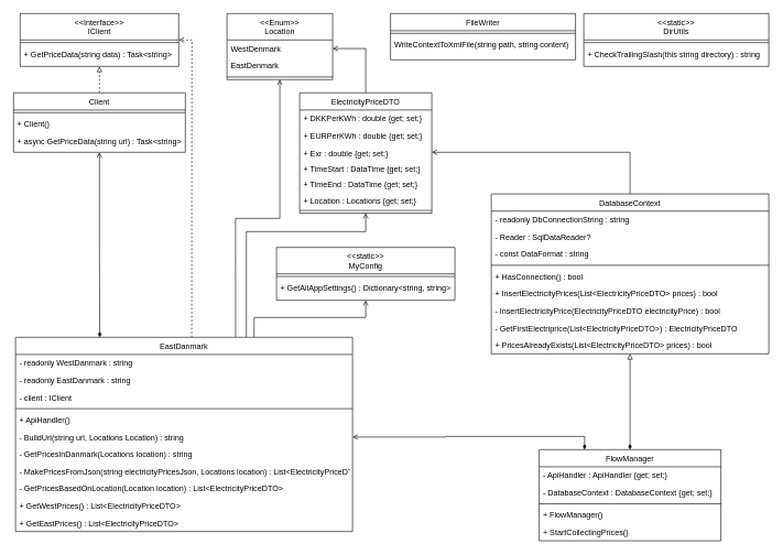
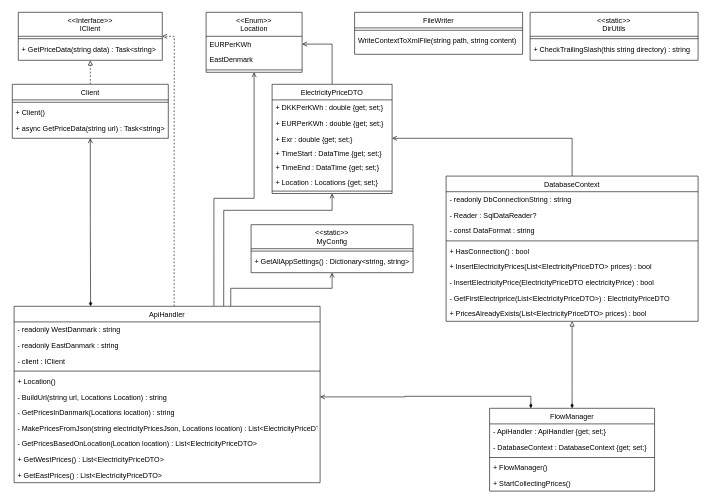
  <mxCell id="0" />
  <mxCell id="1" parent="0" />
  <mxCell id="2" style="edgeStyle=orthogonalEdgeStyle;rounded=0;orthogonalLoop=1;jettySize=auto;html=1;exitX=0.523;exitY=0.001;exitDx=0;exitDy=0;entryX=1;entryY=0.5;entryDx=0;entryDy=0;dashed=1;endArrow=open;endFill=0;endSize=6;exitPerimeter=0;" edge="1" parent="1" source="5" target="55"><mxGeometry relative="1" as="geometry" /></mxCell>
  <mxCell id="3" style="edgeStyle=orthogonalEdgeStyle;rounded=0;orthogonalLoop=1;jettySize=auto;html=1;entryX=0.5;entryY=1;entryDx=0;entryDy=0;startArrow=none;startFill=0;endArrow=open;endFill=0;endSize=6;exitX=0.685;exitY=-0.001;exitDx=0;exitDy=0;exitPerimeter=0;" edge="1" parent="1" source="5" target="18"><mxGeometry relative="1" as="geometry"><Array as="points"><mxPoint x="372" y="350" /><mxPoint x="553" y="350" /></Array></mxGeometry></mxCell>
  <mxCell id="4" style="edgeStyle=orthogonalEdgeStyle;rounded=0;orthogonalLoop=1;jettySize=auto;html=1;entryX=0.5;entryY=1;entryDx=0;entryDy=0;startArrow=none;startFill=0;endArrow=open;endFill=0;endSize=6;exitX=0.653;exitY=-0.002;exitDx=0;exitDy=0;exitPerimeter=0;" edge="1" parent="1" source="5" target="58"><mxGeometry relative="1" as="geometry"><mxPoint x="363" y="1110" as="sourcePoint" /><Array as="points"><mxPoint x="356" y="330" /><mxPoint x="423" y="330" /></Array></mxGeometry></mxCell>
- <mxCell id="5" value="EastDanmark" style="swimlane;fontStyle=0;align=center;verticalAlign=top;childLayout=stackLayout;horizontal=1;startSize=26;horizontalStack=0;resizeParent=1;resizeLast=0;collapsible=1;marginBottom=0;rounded=0;shadow=0;strokeWidth=1;" parent="1" vertex="1"><mxGeometry x="23" y="510" width="510" height="294" as="geometry"><mxRectangle x="230" y="140" width="160" height="26" as="alternateBounds" /></mxGeometry></mxCell>
+ <mxCell id="5" value="ApiHandler" style="swimlane;fontStyle=0;align=center;verticalAlign=top;childLayout=stackLayout;horizontal=1;startSize=26;horizontalStack=0;resizeParent=1;resizeLast=0;collapsible=1;marginBottom=0;rounded=0;shadow=0;strokeWidth=1;" parent="1" vertex="1"><mxGeometry x="23" y="510" width="510" height="294" as="geometry"><mxRectangle x="230" y="140" width="160" height="26" as="alternateBounds" /></mxGeometry></mxCell>
  <mxCell id="6" value="- readonly WestDanmark : string" style="text;align=left;verticalAlign=top;spacingLeft=4;spacingRight=4;overflow=hidden;rotatable=0;points=[[0,0.5],[1,0.5]];portConstraint=eastwest;" parent="5" vertex="1"><mxGeometry y="26" width="510" height="26" as="geometry" /></mxCell>
  <mxCell id="7" value="- readonly EastDanmark : string" style="text;align=left;verticalAlign=top;spacingLeft=4;spacingRight=4;overflow=hidden;rotatable=0;points=[[0,0.5],[1,0.5]];portConstraint=eastwest;rounded=0;shadow=0;html=0;" parent="5" vertex="1"><mxGeometry y="52" width="510" height="26" as="geometry" /></mxCell>
  <mxCell id="8" value="- client : IClient" style="text;align=left;verticalAlign=top;spacingLeft=4;spacingRight=4;overflow=hidden;rotatable=0;points=[[0,0.5],[1,0.5]];portConstraint=eastwest;rounded=0;shadow=0;html=0;" parent="5" vertex="1"><mxGeometry y="78" width="510" height="26" as="geometry" /></mxCell>
  <mxCell id="9" value="" style="line;html=1;strokeWidth=1;align=left;verticalAlign=middle;spacingTop=-1;spacingLeft=3;spacingRight=3;rotatable=0;labelPosition=right;points=[];portConstraint=eastwest;" parent="5" vertex="1"><mxGeometry y="104" width="510" height="8" as="geometry" /></mxCell>
- <mxCell id="10" value="+ ApiHandler()" style="text;align=left;verticalAlign=top;spacingLeft=4;spacingRight=4;overflow=hidden;rotatable=0;points=[[0,0.5],[1,0.5]];portConstraint=eastwest;" parent="5" vertex="1"><mxGeometry y="112" width="510" height="26" as="geometry" /></mxCell>
+ <mxCell id="10" value="+ Location()" style="text;align=left;verticalAlign=top;spacingLeft=4;spacingRight=4;overflow=hidden;rotatable=0;points=[[0,0.5],[1,0.5]];portConstraint=eastwest;" parent="5" vertex="1"><mxGeometry y="112" width="510" height="26" as="geometry" /></mxCell>
  <mxCell id="11" value="- BuildUrl(string url, Locations Location) : string" style="text;align=left;verticalAlign=top;spacingLeft=4;spacingRight=4;overflow=hidden;rotatable=0;points=[[0,0.5],[1,0.5]];portConstraint=eastwest;" vertex="1" parent="5"><mxGeometry y="138" width="510" height="26" as="geometry" /></mxCell>
  <mxCell id="12" value="- GetPricesInDanmark(Locations location) : string" style="text;align=left;verticalAlign=top;spacingLeft=4;spacingRight=4;overflow=hidden;rotatable=0;points=[[0,0.5],[1,0.5]];portConstraint=eastwest;" vertex="1" parent="5"><mxGeometry y="164" width="510" height="26" as="geometry" /></mxCell>
  <mxCell id="13" value="- MakePricesFromJson(string electricityPricesJson, Locations location) : List&lt;ElectricityPriceDTO&gt;" style="text;align=left;verticalAlign=top;spacingLeft=4;spacingRight=4;overflow=hidden;rotatable=0;points=[[0,0.5],[1,0.5]];portConstraint=eastwest;" vertex="1" parent="5"><mxGeometry y="190" width="510" height="26" as="geometry" /></mxCell>
  <mxCell id="14" value="- GetPricesBasedOnLocation(Location location) : List&lt;ElectricityPriceDTO&gt;" style="text;align=left;verticalAlign=top;spacingLeft=4;spacingRight=4;overflow=hidden;rotatable=0;points=[[0,0.5],[1,0.5]];portConstraint=eastwest;" vertex="1" parent="5"><mxGeometry y="216" width="510" height="26" as="geometry" /></mxCell>
  <mxCell id="15" value="+ GetWestPrices() : List&lt;ElectricityPriceDTO&gt;" style="text;align=left;verticalAlign=top;spacingLeft=4;spacingRight=4;overflow=hidden;rotatable=0;points=[[0,0.5],[1,0.5]];portConstraint=eastwest;" vertex="1" parent="5"><mxGeometry y="242" width="510" height="26" as="geometry" /></mxCell>
  <mxCell id="16" value="+ GetEastPrices() : List&lt;ElectricityPriceDTO&gt;" style="text;align=left;verticalAlign=top;spacingLeft=4;spacingRight=4;overflow=hidden;rotatable=0;points=[[0,0.5],[1,0.5]];portConstraint=eastwest;" vertex="1" parent="5"><mxGeometry y="268" width="510" height="26" as="geometry" /></mxCell>
  <mxCell id="17" style="edgeStyle=orthogonalEdgeStyle;rounded=0;orthogonalLoop=1;jettySize=auto;html=1;entryX=1;entryY=0.5;entryDx=0;entryDy=0;startArrow=none;startFill=0;endArrow=open;endFill=0;endSize=6;" edge="1" parent="1" source="18" target="59"><mxGeometry relative="1" as="geometry" /></mxCell>
  <mxCell id="18" value="ElectricityPriceDTO" style="swimlane;fontStyle=0;align=center;verticalAlign=top;childLayout=stackLayout;horizontal=1;startSize=26;horizontalStack=0;resizeParent=1;resizeLast=0;collapsible=1;marginBottom=0;rounded=0;shadow=0;strokeWidth=1;" vertex="1" parent="1"><mxGeometry x="453" y="140" width="200" height="182" as="geometry"><mxRectangle x="230" y="140" width="160" height="26" as="alternateBounds" /></mxGeometry></mxCell>
  <mxCell id="19" value="+ DKKPerKWh : double {get; set;}" style="text;align=left;verticalAlign=top;spacingLeft=4;spacingRight=4;overflow=hidden;rotatable=0;points=[[0,0.5],[1,0.5]];portConstraint=eastwest;" vertex="1" parent="18"><mxGeometry y="26" width="200" height="26" as="geometry" /></mxCell>
  <mxCell id="20" value="+ EURPerKWh : double {get; set;}" style="text;align=left;verticalAlign=top;spacingLeft=4;spacingRight=4;overflow=hidden;rotatable=0;points=[[0,0.5],[1,0.5]];portConstraint=eastwest;rounded=0;shadow=0;html=0;" vertex="1" parent="18"><mxGeometry y="52" width="200" height="26" as="geometry" /></mxCell>
  <mxCell id="21" value="+ Exr : double {get; set;}" style="text;align=left;verticalAlign=top;spacingLeft=4;spacingRight=4;overflow=hidden;rotatable=0;points=[[0,0.5],[1,0.5]];portConstraint=eastwest;rounded=0;shadow=0;html=0;" vertex="1" parent="18"><mxGeometry y="78" width="200" height="24" as="geometry" /></mxCell>
  <mxCell id="22" value="+ TimeStart : DataTime {get; set;}" style="text;align=left;verticalAlign=top;spacingLeft=4;spacingRight=4;overflow=hidden;rotatable=0;points=[[0,0.5],[1,0.5]];portConstraint=eastwest;rounded=0;shadow=0;html=0;" vertex="1" parent="18"><mxGeometry y="102" width="200" height="24" as="geometry" /></mxCell>
  <mxCell id="23" value="+ TimeEnd : DataTime {get; set;}" style="text;align=left;verticalAlign=top;spacingLeft=4;spacingRight=4;overflow=hidden;rotatable=0;points=[[0,0.5],[1,0.5]];portConstraint=eastwest;rounded=0;shadow=0;html=0;" vertex="1" parent="18"><mxGeometry y="126" width="200" height="24" as="geometry" /></mxCell>
  <mxCell id="24" value="+ Location : Locations {get; set;}" style="text;align=left;verticalAlign=top;spacingLeft=4;spacingRight=4;overflow=hidden;rotatable=0;points=[[0,0.5],[1,0.5]];portConstraint=eastwest;rounded=0;shadow=0;html=0;" vertex="1" parent="18"><mxGeometry y="150" width="200" height="24" as="geometry" /></mxCell>
  <mxCell id="25" value="" style="line;html=1;strokeWidth=1;align=left;verticalAlign=middle;spacingTop=-1;spacingLeft=3;spacingRight=3;rotatable=0;labelPosition=right;points=[];portConstraint=eastwest;" vertex="1" parent="18"><mxGeometry y="174" width="200" height="8" as="geometry" /></mxCell>
  <mxCell id="26" style="edgeStyle=orthogonalEdgeStyle;rounded=0;orthogonalLoop=1;jettySize=auto;html=1;entryX=1;entryY=0.5;entryDx=0;entryDy=0;startArrow=none;startFill=0;endArrow=open;endFill=0;endSize=6;" edge="1" parent="1" source="27" target="21"><mxGeometry relative="1" as="geometry" /></mxCell>
  <mxCell id="27" value="DatabaseContext" style="swimlane;fontStyle=0;align=center;verticalAlign=top;childLayout=stackLayout;horizontal=1;startSize=26;horizontalStack=0;resizeParent=1;resizeLast=0;collapsible=1;marginBottom=0;rounded=0;shadow=0;strokeWidth=1;" vertex="1" parent="1"><mxGeometry x="743" y="293" width="420" height="242" as="geometry"><mxRectangle x="230" y="140" width="160" height="26" as="alternateBounds" /></mxGeometry></mxCell>
  <mxCell id="28" value="- readonly DbConnectionString : string" style="text;align=left;verticalAlign=top;spacingLeft=4;spacingRight=4;overflow=hidden;rotatable=0;points=[[0,0.5],[1,0.5]];portConstraint=eastwest;" vertex="1" parent="27"><mxGeometry y="26" width="420" height="26" as="geometry" /></mxCell>
  <mxCell id="29" value="- Reader : SqlDataReader?" style="text;align=left;verticalAlign=top;spacingLeft=4;spacingRight=4;overflow=hidden;rotatable=0;points=[[0,0.5],[1,0.5]];portConstraint=eastwest;rounded=0;shadow=0;html=0;" vertex="1" parent="27"><mxGeometry y="52" width="420" height="26" as="geometry" /></mxCell>
  <mxCell id="30" value="- const DataFormat : string " style="text;align=left;verticalAlign=top;spacingLeft=4;spacingRight=4;overflow=hidden;rotatable=0;points=[[0,0.5],[1,0.5]];portConstraint=eastwest;rounded=0;shadow=0;html=0;" vertex="1" parent="27"><mxGeometry y="78" width="420" height="26" as="geometry" /></mxCell>
  <mxCell id="31" value="" style="line;html=1;strokeWidth=1;align=left;verticalAlign=middle;spacingTop=-1;spacingLeft=3;spacingRight=3;rotatable=0;labelPosition=right;points=[];portConstraint=eastwest;" vertex="1" parent="27"><mxGeometry y="104" width="420" height="8" as="geometry" /></mxCell>
  <mxCell id="32" value="+ HasConnection() : bool" style="text;align=left;verticalAlign=top;spacingLeft=4;spacingRight=4;overflow=hidden;rotatable=0;points=[[0,0.5],[1,0.5]];portConstraint=eastwest;" vertex="1" parent="27"><mxGeometry y="112" width="420" height="26" as="geometry" /></mxCell>
  <mxCell id="33" value="+ InsertElectricityPrices(List&lt;ElectricityPriceDTO&gt; prices) : bool" style="text;align=left;verticalAlign=top;spacingLeft=4;spacingRight=4;overflow=hidden;rotatable=0;points=[[0,0.5],[1,0.5]];portConstraint=eastwest;" vertex="1" parent="27"><mxGeometry y="138" width="420" height="26" as="geometry" /></mxCell>
  <mxCell id="34" value="- InsertElectricityPrice(ElectricityPriceDTO electricityPrice) : bool" style="text;align=left;verticalAlign=top;spacingLeft=4;spacingRight=4;overflow=hidden;rotatable=0;points=[[0,0.5],[1,0.5]];portConstraint=eastwest;" vertex="1" parent="27"><mxGeometry y="164" width="420" height="26" as="geometry" /></mxCell>
  <mxCell id="35" value="- GetFirstElectriprice(List&lt;ElectricityPriceDTO&gt;) : ElectricityPriceDTO" style="text;align=left;verticalAlign=top;spacingLeft=4;spacingRight=4;overflow=hidden;rotatable=0;points=[[0,0.5],[1,0.5]];portConstraint=eastwest;" vertex="1" parent="27"><mxGeometry y="190" width="420" height="26" as="geometry" /></mxCell>
  <mxCell id="36" value="+ PricesAlreadyExists(List&lt;ElectricityPriceDTO&gt; prices) : bool" style="text;align=left;verticalAlign=top;spacingLeft=4;spacingRight=4;overflow=hidden;rotatable=0;points=[[0,0.5],[1,0.5]];portConstraint=eastwest;" vertex="1" parent="27"><mxGeometry y="216" width="420" height="26" as="geometry" /></mxCell>
  <mxCell id="37" style="edgeStyle=orthogonalEdgeStyle;rounded=0;orthogonalLoop=1;jettySize=auto;html=1;entryX=0.5;entryY=1;entryDx=0;entryDy=0;endArrow=block;endFill=0;dashed=1;endSize=6;" edge="1" parent="1" source="39" target="55"><mxGeometry relative="1" as="geometry"><mxPoint x="173" y="960" as="targetPoint" /></mxGeometry></mxCell>
  <mxCell id="38" style="edgeStyle=orthogonalEdgeStyle;rounded=0;orthogonalLoop=1;jettySize=auto;html=1;endArrow=diamondThin;endFill=1;endSize=6;startArrow=open;startFill=0;entryX=0.25;entryY=0;entryDx=0;entryDy=0;" edge="1" parent="1" source="39" target="5"><mxGeometry relative="1" as="geometry"><mxPoint x="173" y="480" as="targetPoint" /></mxGeometry></mxCell>
  <mxCell id="39" value="Client" style="swimlane;fontStyle=0;align=center;verticalAlign=top;childLayout=stackLayout;horizontal=1;startSize=26;horizontalStack=0;resizeParent=1;resizeLast=0;collapsible=1;marginBottom=0;rounded=0;shadow=0;strokeWidth=1;" vertex="1" parent="1"><mxGeometry x="20" y="140" width="260" height="90" as="geometry"><mxRectangle x="230" y="140" width="160" height="26" as="alternateBounds" /></mxGeometry></mxCell>
  <mxCell id="40" value="" style="line;html=1;strokeWidth=1;align=left;verticalAlign=middle;spacingTop=-1;spacingLeft=3;spacingRight=3;rotatable=0;labelPosition=right;points=[];portConstraint=eastwest;" vertex="1" parent="39"><mxGeometry y="26" width="260" height="8" as="geometry" /></mxCell>
  <mxCell id="41" value="+ Client()" style="text;align=left;verticalAlign=top;spacingLeft=4;spacingRight=4;overflow=hidden;rotatable=0;points=[[0,0.5],[1,0.5]];portConstraint=eastwest;" vertex="1" parent="39"><mxGeometry y="34" width="260" height="26" as="geometry" /></mxCell>
  <mxCell id="42" value="+ async GetPriceData(string url) : Task&lt;string&gt;" style="text;align=left;verticalAlign=top;spacingLeft=4;spacingRight=4;overflow=hidden;rotatable=0;points=[[0,0.5],[1,0.5]];portConstraint=eastwest;" vertex="1" parent="39"><mxGeometry y="60" width="260" height="26" as="geometry" /></mxCell>
  <mxCell id="43" style="edgeStyle=orthogonalEdgeStyle;rounded=0;orthogonalLoop=1;jettySize=auto;html=1;entryX=1;entryY=0.5;entryDx=0;entryDy=0;startArrow=diamondThin;startFill=1;endArrow=open;endFill=0;endSize=6;exitX=0.25;exitY=0;exitDx=0;exitDy=0;" edge="1" parent="1" source="46" target="11"><mxGeometry relative="1" as="geometry" /></mxCell>
  <mxCell id="44" style="edgeStyle=orthogonalEdgeStyle;rounded=0;orthogonalLoop=1;jettySize=auto;html=1;exitX=0.5;exitY=0;exitDx=0;exitDy=0;entryX=0.5;entryY=1;entryDx=0;entryDy=0;startArrow=diamondThin;startFill=1;endArrow=block;endFill=0;endSize=6;" edge="1" parent="1" source="46" target="27"><mxGeometry relative="1" as="geometry"><Array as="points"><mxPoint x="953" y="640" /><mxPoint x="953" y="640" /></Array></mxGeometry></mxCell>
  <mxCell id="45" style="edgeStyle=orthogonalEdgeStyle;rounded=0;orthogonalLoop=1;jettySize=auto;html=1;entryX=0.5;entryY=1;entryDx=0;entryDy=0;startArrow=none;startFill=0;endArrow=open;endFill=0;endSize=6;exitX=0.708;exitY=-0.001;exitDx=0;exitDy=0;exitPerimeter=0;" edge="1" parent="1" source="5" target="62"><mxGeometry relative="1" as="geometry"><Array as="points"><mxPoint x="384" y="480" /><mxPoint x="553" y="480" /></Array></mxGeometry></mxCell>
  <mxCell id="46" value="FlowManager" style="swimlane;fontStyle=0;align=center;verticalAlign=top;childLayout=stackLayout;horizontal=1;startSize=26;horizontalStack=0;resizeParent=1;resizeLast=0;collapsible=1;marginBottom=0;rounded=0;shadow=0;strokeWidth=1;" vertex="1" parent="1"><mxGeometry x="815.5" y="680" width="275" height="138" as="geometry"><mxRectangle x="230" y="140" width="160" height="26" as="alternateBounds" /></mxGeometry></mxCell>
  <mxCell id="47" value="- ApiHandler : ApiHandler {get; set;}" style="text;align=left;verticalAlign=top;spacingLeft=4;spacingRight=4;overflow=hidden;rotatable=0;points=[[0,0.5],[1,0.5]];portConstraint=eastwest;" vertex="1" parent="46"><mxGeometry y="26" width="275" height="26" as="geometry" /></mxCell>
  <mxCell id="48" value="- DatabaseContext : DatabaseContext {get; set;}" style="text;align=left;verticalAlign=top;spacingLeft=4;spacingRight=4;overflow=hidden;rotatable=0;points=[[0,0.5],[1,0.5]];portConstraint=eastwest;rounded=0;shadow=0;html=0;" vertex="1" parent="46"><mxGeometry y="52" width="275" height="26" as="geometry" /></mxCell>
  <mxCell id="49" value="" style="line;html=1;strokeWidth=1;align=left;verticalAlign=middle;spacingTop=-1;spacingLeft=3;spacingRight=3;rotatable=0;labelPosition=right;points=[];portConstraint=eastwest;" vertex="1" parent="46"><mxGeometry y="78" width="275" height="8" as="geometry" /></mxCell>
  <mxCell id="50" value="+ FlowManager()" style="text;align=left;verticalAlign=top;spacingLeft=4;spacingRight=4;overflow=hidden;rotatable=0;points=[[0,0.5],[1,0.5]];portConstraint=eastwest;" vertex="1" parent="46"><mxGeometry y="86" width="275" height="26" as="geometry" /></mxCell>
  <mxCell id="51" value="+ StartCollectingPrices()" style="text;align=left;verticalAlign=top;spacingLeft=4;spacingRight=4;overflow=hidden;rotatable=0;points=[[0,0.5],[1,0.5]];portConstraint=eastwest;" vertex="1" parent="46"><mxGeometry y="112" width="275" height="26" as="geometry" /></mxCell>
  <mxCell id="52" value="FileWriter" style="swimlane;fontStyle=0;align=center;verticalAlign=top;childLayout=stackLayout;horizontal=1;startSize=26;horizontalStack=0;resizeParent=1;resizeLast=0;collapsible=1;marginBottom=0;rounded=0;shadow=0;strokeWidth=1;" vertex="1" parent="1"><mxGeometry x="590.5" y="20" width="280" height="70" as="geometry"><mxRectangle x="230" y="140" width="160" height="26" as="alternateBounds" /></mxGeometry></mxCell>
  <mxCell id="53" value="" style="line;html=1;strokeWidth=1;align=left;verticalAlign=middle;spacingTop=-1;spacingLeft=3;spacingRight=3;rotatable=0;labelPosition=right;points=[];portConstraint=eastwest;" vertex="1" parent="52"><mxGeometry y="26" width="280" height="8" as="geometry" /></mxCell>
  <mxCell id="54" value="WriteContextToXmlFile(string path, string content)" style="text;align=left;verticalAlign=top;spacingLeft=4;spacingRight=4;overflow=hidden;rotatable=0;points=[[0,0.5],[1,0.5]];portConstraint=eastwest;" vertex="1" parent="52"><mxGeometry y="34" width="280" height="26" as="geometry" /></mxCell>
  <mxCell id="55" value="&lt;&lt;Interface&gt;&gt;&#10;IClient" style="swimlane;fontStyle=0;align=center;verticalAlign=top;childLayout=stackLayout;horizontal=1;startSize=40;horizontalStack=0;resizeParent=1;resizeLast=0;collapsible=1;marginBottom=0;rounded=0;shadow=0;strokeWidth=1;" vertex="1" parent="1"><mxGeometry x="30" y="20" width="240" height="80" as="geometry"><mxRectangle x="230" y="140" width="160" height="26" as="alternateBounds" /></mxGeometry></mxCell>
  <mxCell id="56" value="" style="line;html=1;strokeWidth=1;align=left;verticalAlign=middle;spacingTop=-1;spacingLeft=3;spacingRight=3;rotatable=0;labelPosition=right;points=[];portConstraint=eastwest;" vertex="1" parent="55"><mxGeometry y="40" width="240" height="8" as="geometry" /></mxCell>
  <mxCell id="57" value="+ GetPriceData(string data) : Task&lt;string&gt;" style="text;align=left;verticalAlign=top;spacingLeft=4;spacingRight=4;overflow=hidden;rotatable=0;points=[[0,0.5],[1,0.5]];portConstraint=eastwest;" vertex="1" parent="55"><mxGeometry y="48" width="240" height="26" as="geometry" /></mxCell>
  <mxCell id="58" value="&lt;&lt;Enum&gt;&gt;&#10;Location" style="swimlane;fontStyle=0;align=center;verticalAlign=top;childLayout=stackLayout;horizontal=1;startSize=40;horizontalStack=0;resizeParent=1;resizeLast=0;collapsible=1;marginBottom=0;rounded=0;shadow=0;strokeWidth=1;" vertex="1" parent="1"><mxGeometry x="343" y="20" width="160" height="100" as="geometry"><mxRectangle x="230" y="140" width="160" height="26" as="alternateBounds" /></mxGeometry></mxCell>
- <mxCell id="59" value="WestDenmark" style="text;align=left;verticalAlign=top;spacingLeft=4;spacingRight=4;overflow=hidden;rotatable=0;points=[[0,0.5],[1,0.5]];portConstraint=eastwest;" vertex="1" parent="58"><mxGeometry y="40" width="160" height="26" as="geometry" /></mxCell>
+ <mxCell id="59" value="EURPerKWh" style="text;align=left;verticalAlign=top;spacingLeft=4;spacingRight=4;overflow=hidden;rotatable=0;points=[[0,0.5],[1,0.5]];portConstraint=eastwest;" vertex="1" parent="58"><mxGeometry y="40" width="160" height="26" as="geometry" /></mxCell>
  <mxCell id="60" value="EastDenmark" style="text;align=left;verticalAlign=top;spacingLeft=4;spacingRight=4;overflow=hidden;rotatable=0;points=[[0,0.5],[1,0.5]];portConstraint=eastwest;rounded=0;shadow=0;html=0;" vertex="1" parent="58"><mxGeometry y="66" width="160" height="26" as="geometry" /></mxCell>
  <mxCell id="61" value="" style="line;html=1;strokeWidth=1;align=left;verticalAlign=middle;spacingTop=-1;spacingLeft=3;spacingRight=3;rotatable=0;labelPosition=right;points=[];portConstraint=eastwest;" vertex="1" parent="58"><mxGeometry y="92" width="160" height="8" as="geometry" /></mxCell>
  <mxCell id="62" value="&lt;&lt;static&gt;&gt;&#10;MyConfig" style="swimlane;fontStyle=0;align=center;verticalAlign=top;childLayout=stackLayout;horizontal=1;startSize=40;horizontalStack=0;resizeParent=1;resizeLast=0;collapsible=1;marginBottom=0;rounded=0;shadow=0;strokeWidth=1;" vertex="1" parent="1"><mxGeometry x="418" y="374" width="270" height="80" as="geometry"><mxRectangle x="230" y="140" width="160" height="26" as="alternateBounds" /></mxGeometry></mxCell>
  <mxCell id="63" value="" style="line;html=1;strokeWidth=1;align=left;verticalAlign=middle;spacingTop=-1;spacingLeft=3;spacingRight=3;rotatable=0;labelPosition=right;points=[];portConstraint=eastwest;" vertex="1" parent="62"><mxGeometry y="40" width="270" height="8" as="geometry" /></mxCell>
  <mxCell id="64" value="+ GetAllAppSettings() : Dictionary&lt;string, string&gt;" style="text;align=left;verticalAlign=top;spacingLeft=4;spacingRight=4;overflow=hidden;rotatable=0;points=[[0,0.5],[1,0.5]];portConstraint=eastwest;" vertex="1" parent="62"><mxGeometry y="48" width="270" height="26" as="geometry" /></mxCell>
  <mxCell id="65" value="&lt;&lt;static&gt;&gt;&#10;DirUtils" style="swimlane;fontStyle=0;align=center;verticalAlign=top;childLayout=stackLayout;horizontal=1;startSize=40;horizontalStack=0;resizeParent=1;resizeLast=0;collapsible=1;marginBottom=0;rounded=0;shadow=0;strokeWidth=1;" vertex="1" parent="1"><mxGeometry x="883" y="20" width="280" height="80" as="geometry"><mxRectangle x="230" y="140" width="160" height="26" as="alternateBounds" /></mxGeometry></mxCell>
  <mxCell id="66" value="" style="line;html=1;strokeWidth=1;align=left;verticalAlign=middle;spacingTop=-1;spacingLeft=3;spacingRight=3;rotatable=0;labelPosition=right;points=[];portConstraint=eastwest;" vertex="1" parent="65"><mxGeometry y="40" width="280" height="8" as="geometry" /></mxCell>
  <mxCell id="67" value="+ CheckTrailingSlash(this string directory) : string" style="text;align=left;verticalAlign=top;spacingLeft=4;spacingRight=4;overflow=hidden;rotatable=0;points=[[0,0.5],[1,0.5]];portConstraint=eastwest;" vertex="1" parent="65"><mxGeometry y="48" width="280" height="26" as="geometry" /></mxCell>
